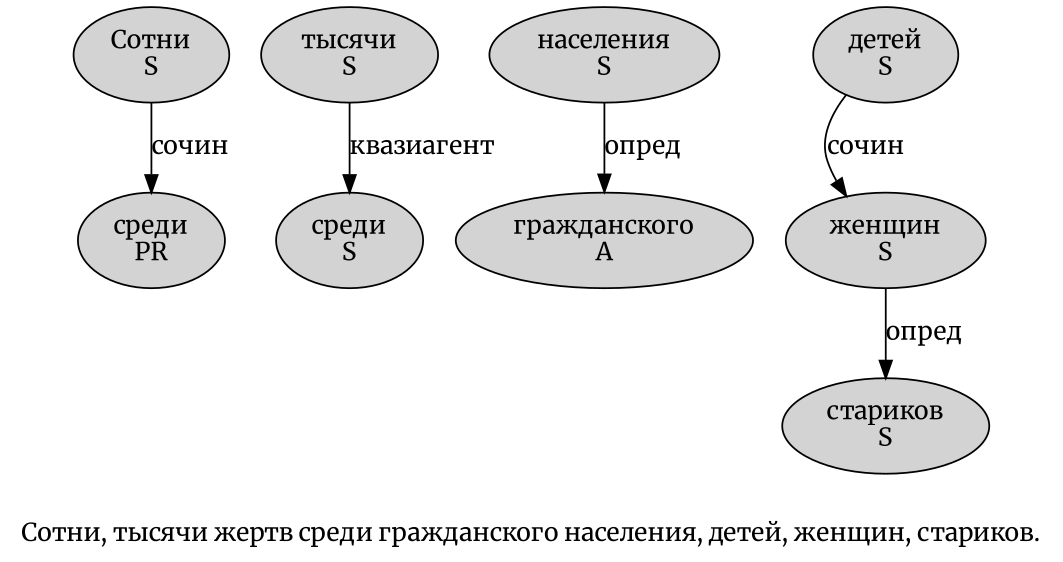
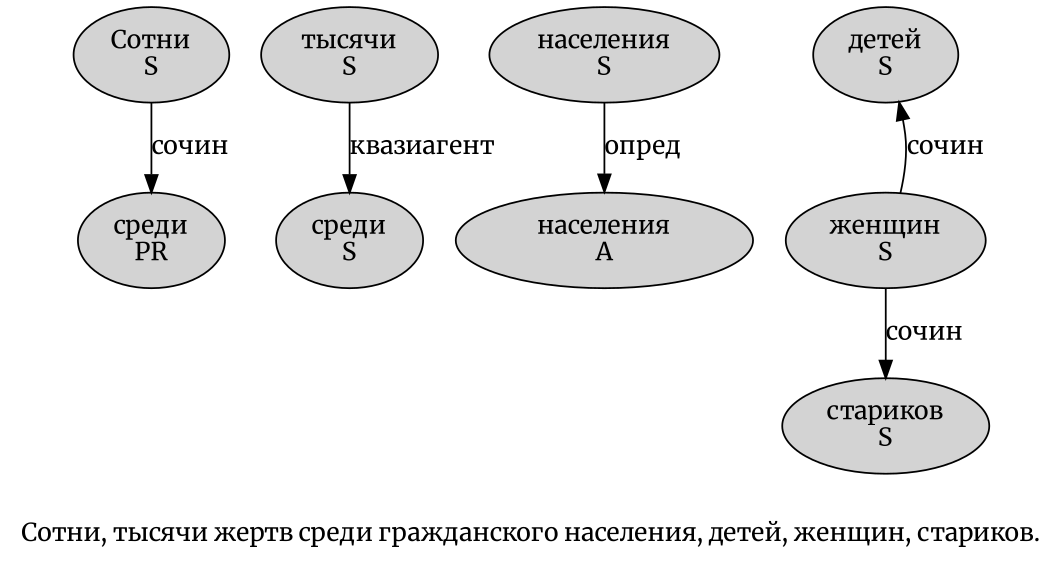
  digraph {
    fontname=Merriweather
    label="Сотни, тысячи жертв среди гражданского населения, детей, женщин, стариков."
    node [fillcolor=lightgray fontname=Merriweather penwidth=1 shape=ellipse style=filled]
    edge [fontname=Merriweather]
    n1 [label="Сотни\nS"]
    n2 [label="среди\nPR"]
    n3 [label="тысячи\nS"]
    n4 [label="среди\nS"]
    n5 [label="населения\nS"]
-   n6 [label="гражданского\nA"]
+   n6 [label="населения\nA"]
    n7 [label="детей\nS"]
    n8 [label="женщин\nS"]
    n9 [label="стариков\nS"]
    n1 -> n2 [label="сочин"]
    n3 -> n4 [label="квазиагент"]
    n5 -> n6 [label="опред"]
-   n7 -> n8 [label="сочин"]
-   n8 -> n9 [label="опред"]
+   n8 -> n7 [label="сочин"]
+   n8 -> n9 [label="сочин"]
  }
